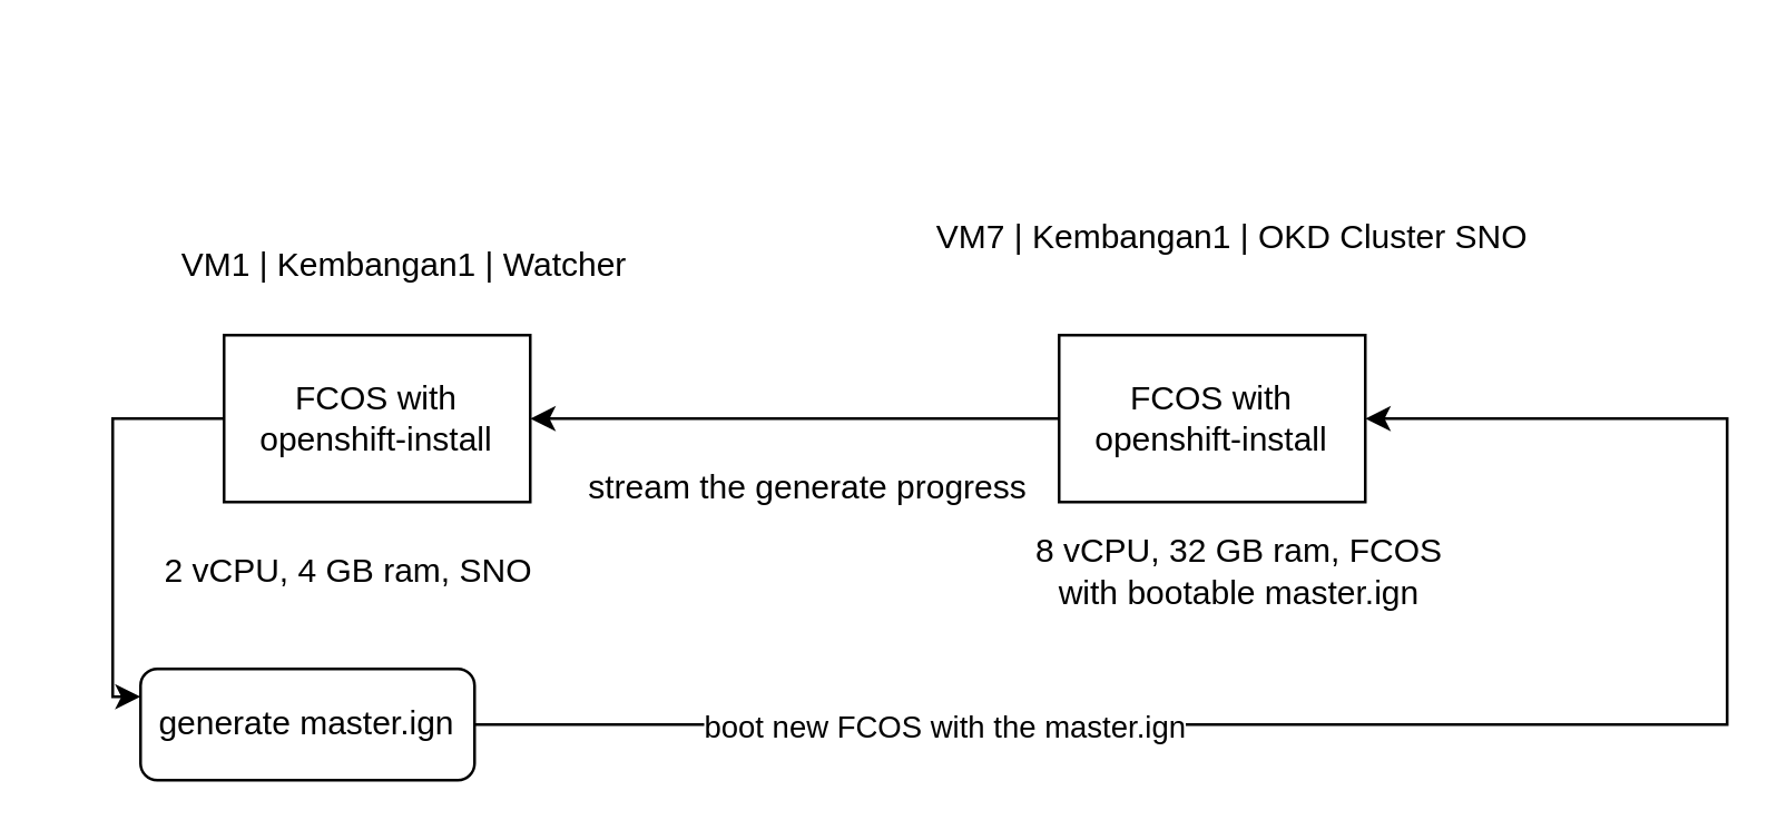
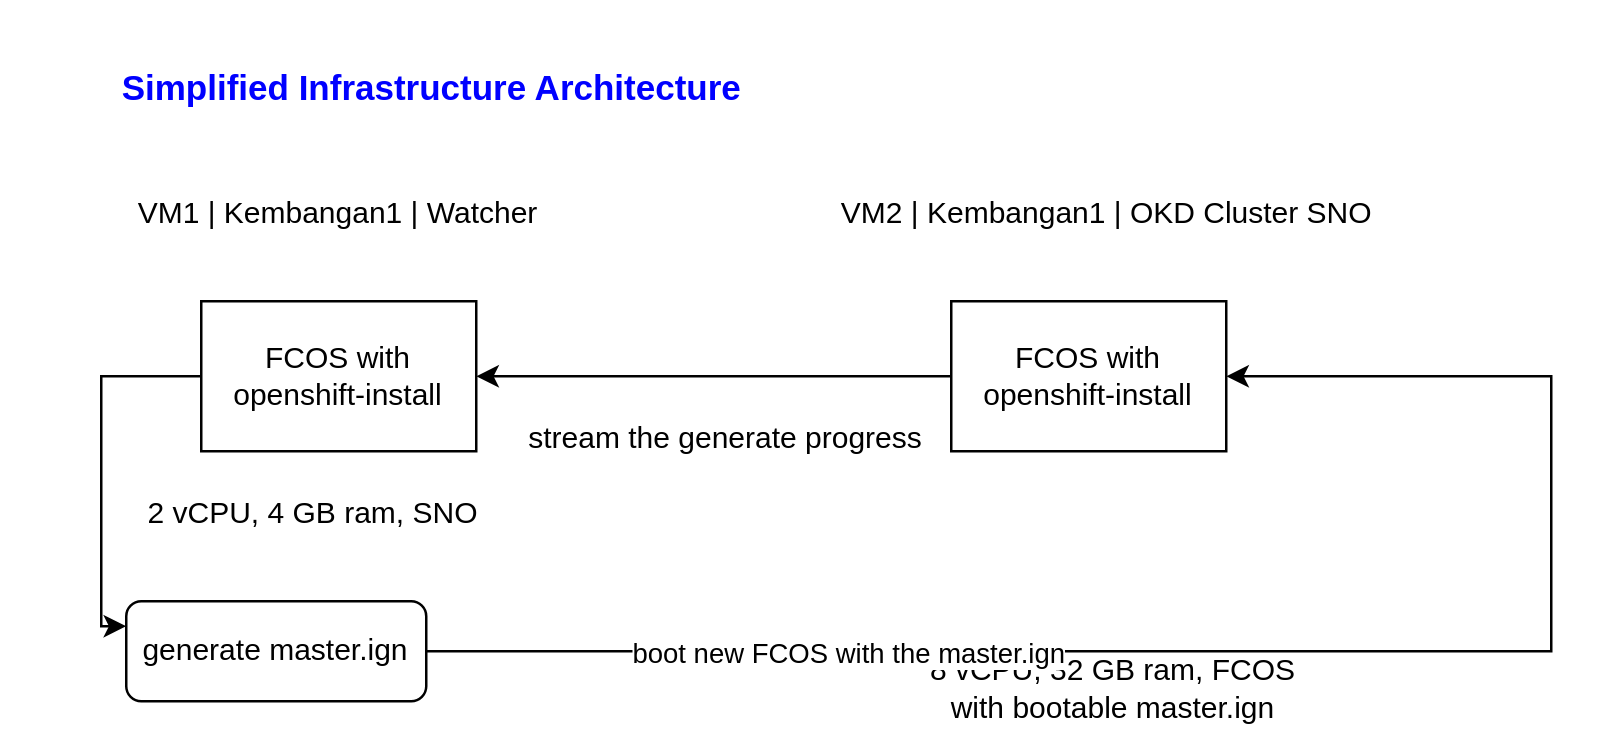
  <mxCell id="0" />
  <mxCell id="1" parent="0" />
  <mxCell id="2" style="edgeStyle=orthogonalEdgeStyle;rounded=0;orthogonalLoop=1;jettySize=auto;html=1;entryX=0;entryY=0.25;entryDx=0;entryDy=0;exitX=0;exitY=0.5;exitDx=0;exitDy=0;" edge="1" parent="1" source="3" target="13"><mxGeometry relative="1" as="geometry"><Array as="points"><mxPoint x="40" y="150" /><mxPoint x="40" y="250" /></Array></mxGeometry></mxCell>
  <mxCell id="3" value="FCOS with openshift-install" style="rounded=0;whiteSpace=wrap;html=1;" vertex="1" parent="1"><mxGeometry x="80" y="120" width="110" height="60" as="geometry" /></mxCell>
- <mxCell id="4" value="VM1 | Kembangan1 | Watcher" style="text;html=1;strokeColor=none;fillColor=none;align=center;verticalAlign=middle;whiteSpace=wrap;rounded=0;" vertex="1" parent="1"><mxGeometry x="60" y="80" width="170" height="30" as="geometry" /></mxCell>
+ <mxCell id="4" value="VM1 | Kembangan1 | Watcher" style="text;html=1;strokeColor=none;fillColor=none;align=center;verticalAlign=middle;whiteSpace=wrap;rounded=0;" vertex="1" parent="1"><mxGeometry x="50" y="70" width="170" height="30" as="geometry" /></mxCell>
  <mxCell id="5" value="FCOS with openshift-install" style="rounded=0;whiteSpace=wrap;html=1;" vertex="1" parent="1"><mxGeometry x="380" y="120" width="110" height="60" as="geometry" /></mxCell>
- <mxCell id="6" value="VM7 | Kembangan1 | OKD Cluster SNO" style="text;html=1;strokeColor=none;fillColor=none;align=center;verticalAlign=middle;whiteSpace=wrap;rounded=0;" vertex="1" parent="1"><mxGeometry x="335" y="70" width="215" height="30" as="geometry" /></mxCell>
+ <mxCell id="6" value="VM2 | Kembangan1 | OKD Cluster SNO" style="text;html=1;strokeColor=none;fillColor=none;align=center;verticalAlign=middle;whiteSpace=wrap;rounded=0;" vertex="1" parent="1"><mxGeometry x="335" y="70" width="215" height="30" as="geometry" /></mxCell>
  <mxCell id="7" value="" style="endArrow=classic;html=1;rounded=0;entryX=1;entryY=0.5;entryDx=0;entryDy=0;exitX=0;exitY=0.5;exitDx=0;exitDy=0;" edge="1" parent="1" source="5" target="3"><mxGeometry width="50" height="50" relative="1" as="geometry"><mxPoint x="250" y="200" as="sourcePoint" /><mxPoint x="300" y="150" as="targetPoint" /></mxGeometry></mxCell>
  <mxCell id="8" value="stream the generate progress" style="text;html=1;strokeColor=none;fillColor=none;align=center;verticalAlign=middle;whiteSpace=wrap;rounded=0;" vertex="1" parent="1"><mxGeometry x="210" y="160" width="160" height="30" as="geometry" /></mxCell>
  <mxCell id="9" value="2 vCPU, 4 GB ram, SNO" style="text;html=1;strokeColor=none;fillColor=none;align=center;verticalAlign=middle;whiteSpace=wrap;rounded=0;" vertex="1" parent="1"><mxGeometry x="50" y="190" width="150" height="30" as="geometry" /></mxCell>
- <mxCell id="10" value="8 vCPU, 32 GB ram, FCOS with bootable master.ign" style="text;html=1;strokeColor=none;fillColor=none;align=center;verticalAlign=middle;whiteSpace=wrap;rounded=0;" vertex="1" parent="1"><mxGeometry x="370" y="190" width="150" height="30" as="geometry" /></mxCell>
+ <mxCell id="10" value="8 vCPU, 32 GB ram, FCOS with bootable master.ign" style="text;html=1;strokeColor=none;fillColor=none;align=center;verticalAlign=middle;whiteSpace=wrap;rounded=0;" vertex="1" parent="1"><mxGeometry x="370" y="260" width="150" height="30" as="geometry" /></mxCell>
  <mxCell id="11" style="edgeStyle=orthogonalEdgeStyle;rounded=0;orthogonalLoop=1;jettySize=auto;html=1;entryX=1;entryY=0.5;entryDx=0;entryDy=0;" edge="1" parent="1" source="13" target="5"><mxGeometry relative="1" as="geometry"><Array as="points"><mxPoint x="620" y="260" /><mxPoint x="620" y="150" /></Array></mxGeometry></mxCell>
  <mxCell id="12" value="boot new FCOS with the master.ign" style="edgeLabel;html=1;align=center;verticalAlign=middle;resizable=0;points=[];" vertex="1" connectable="0" parent="11"><mxGeometry x="-0.512" y="1" relative="1" as="geometry"><mxPoint y="1" as="offset" /></mxGeometry></mxCell>
  <mxCell id="13" value="generate master.ign" style="rounded=1;whiteSpace=wrap;html=1;" vertex="1" parent="1"><mxGeometry x="50" y="240" width="120" height="40" as="geometry" /></mxCell>
+ <mxCell id="14" value="&lt;b&gt;&lt;font style=&quot;font-size: 14px;&quot;&gt;Simplified Infrastructure Architecture&lt;/font&gt;&lt;/b&gt;" style="text;html=1;strokeColor=none;fillColor=none;align=center;verticalAlign=middle;whiteSpace=wrap;rounded=0;fontColor=#0000FF;" vertex="1" parent="1"><mxGeometry x="20" y="20" width="305" height="30" as="geometry" /></mxCell>
